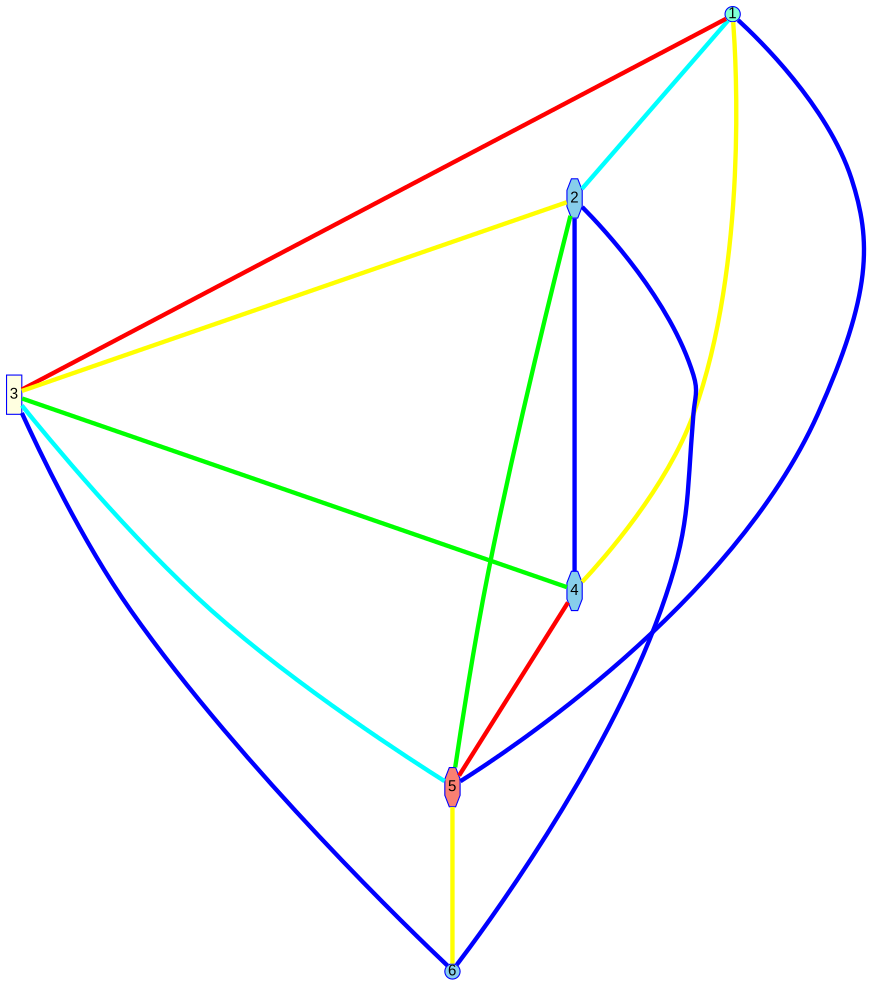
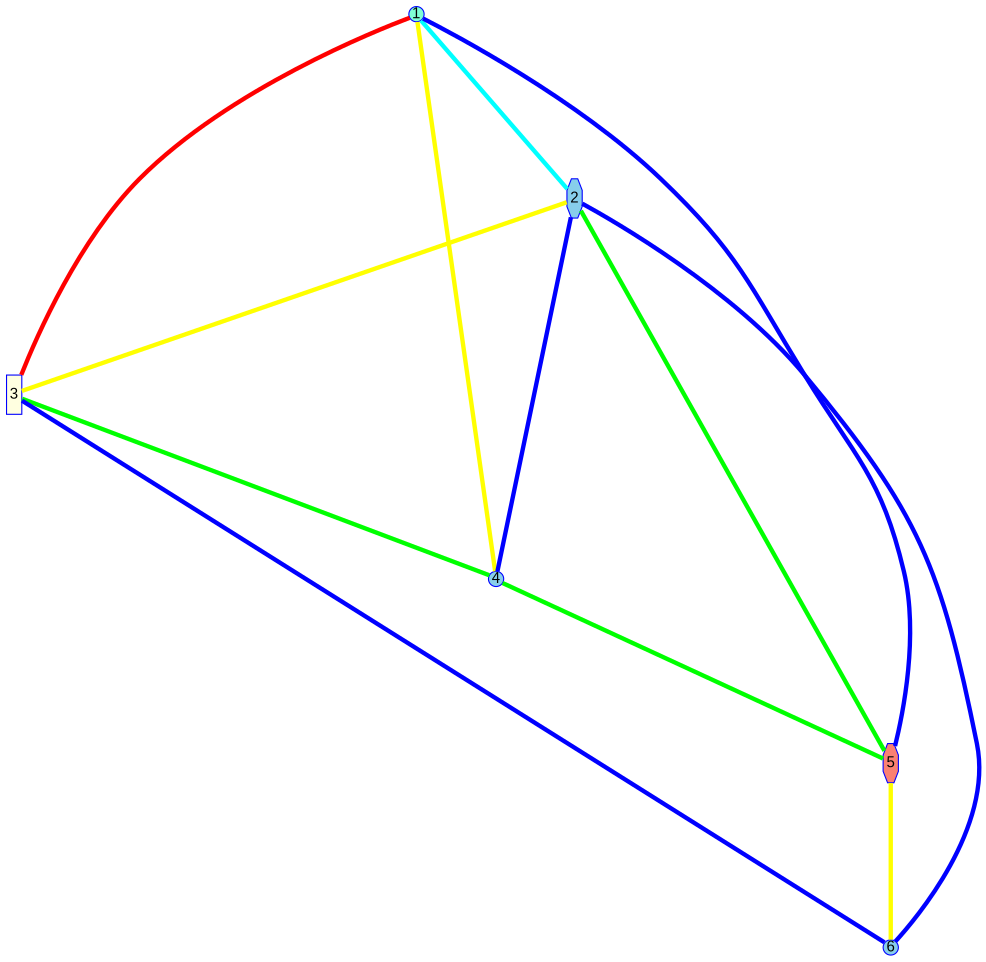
  graph {
    fontname="Liberation Sans"
    nodesep=2
    ranksep=2
    node [color=blue fillcolor=skyblue fixedsize=true fontname="Liberation Sans" shape=circle style=filled]
    edge [color=blue fontname="Liberation Sans" penwidth=4 style=solid]
    1 [fillcolor=aquamarine width=0.2]
    2 [shape=octagon width=0.2]
    3 [fillcolor=lightyellow shape=box width=0.2]
-   4 [shape=octagon width=0.2]
+   4 [width=0.2]
    5 [fillcolor=salmon shape=octagon width=0.2]
    6 [width=0.2]
    1 -- 2 [color=cyan]
    1 -- 3 [color=red]
    1 -- 4 [color=yellow]
    1 -- 5
    2 -- 3 [color=yellow]
    2 -- 4
    2 -- 5 [color=green]
    2 -- 6
    3 -- 4 [color=green]
-   3 -- 5 [color=cyan]
    3 -- 6
-   4 -- 5 [color=red]
+   4 -- 5 [color=green]
    5 -- 6 [color=yellow]
  }
